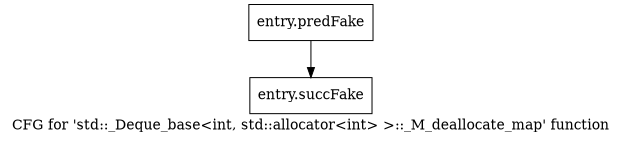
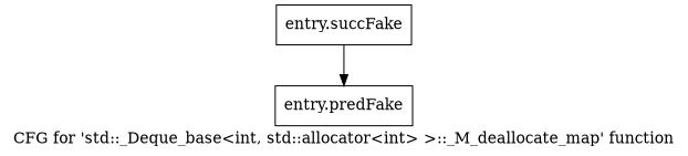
  digraph {
    label="CFG for 'std::_Deque_base\<int, std::allocator\<int\> \>::_M_deallocate_map' function"
    node [shape=record]
    n1 [label="{entry.predFake}"]
    n2 [filename="/proj/xbuilds/2019.2_0801_1/installs/lin64/Vivado/HEAD/tps/lnx64/gcc-6.2.0/lib/gcc/x86_64-pc-linux-gnu/6.2.0/../../../../include/c++/6.2.0/bits/stl_deque.h" label="{entry.succFake}" linenumber=622]
-   n1 -> n2 [filename="/proj/xbuilds/2019.2_0801_1/installs/lin64/Vivado/HEAD/tps/lnx64/gcc-6.2.0/lib/gcc/x86_64-pc-linux-gnu/6.2.0/../../../../include/c++/6.2.0/bits/stl_deque.h"]
+   n2 -> n1 [filename="/proj/xbuilds/2019.2_0801_1/installs/lin64/Vivado/HEAD/tps/lnx64/gcc-6.2.0/lib/gcc/x86_64-pc-linux-gnu/6.2.0/../../../../include/c++/6.2.0/bits/stl_deque.h"]
  }
